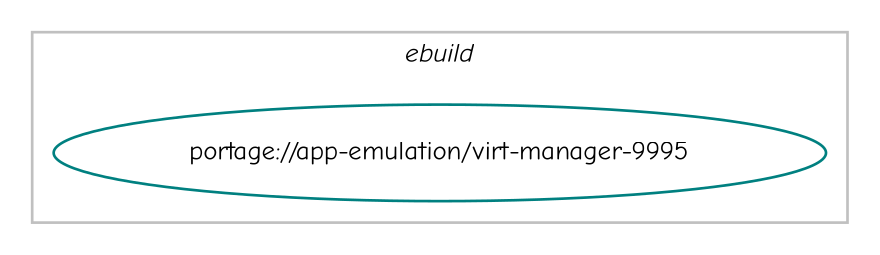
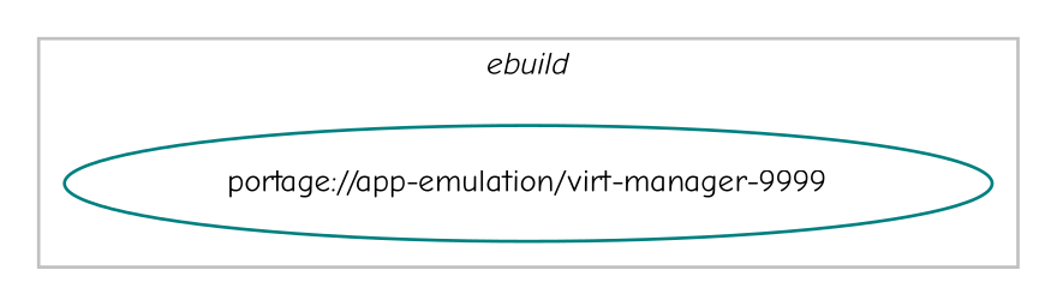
  digraph {
    compound=true
    concentrate=true
    fontname="Comic Neue"
    fontsize=10
    newrank=true
    rankdir=TB
    ranksep=1.5
-   n1 [color=teal fontname="Comic Neue" fontsize=10 label="portage://app-emulation/virt-manager-9995" width=4 shape=ellipse]
+   n1 [color=teal fontname="Comic Neue" fontsize=10 label="portage://app-emulation/virt-manager-9999" width=4 shape=ellipse]
    subgraph cluster_1 {
      color=gray
      label=<<i>ebuild</i>>
      n1
    }
    subgraph cluster_2 {
      color=gray
      label=<<i>dependencies</i>>
      subgraph cluster_3 {
        color=gray
        fillcolor="#eeeeee"
        label=<<i>compile</i>>
        style=filled
      }
      subgraph cluster_4 {
        color=gray
        fillcolor="#eeeeee"
        label=<<i>compile and run</i>>
        style=filled
      }
      subgraph cluster_5 {
        color=gray
        fillcolor="#eeeeee"
        label=<<i>run</i>>
        style=filled
      }
    }
    subgraph cluster_6 {
      color=gray
      label=<<i>candidates</i>>
      rank=same
    }
  }
